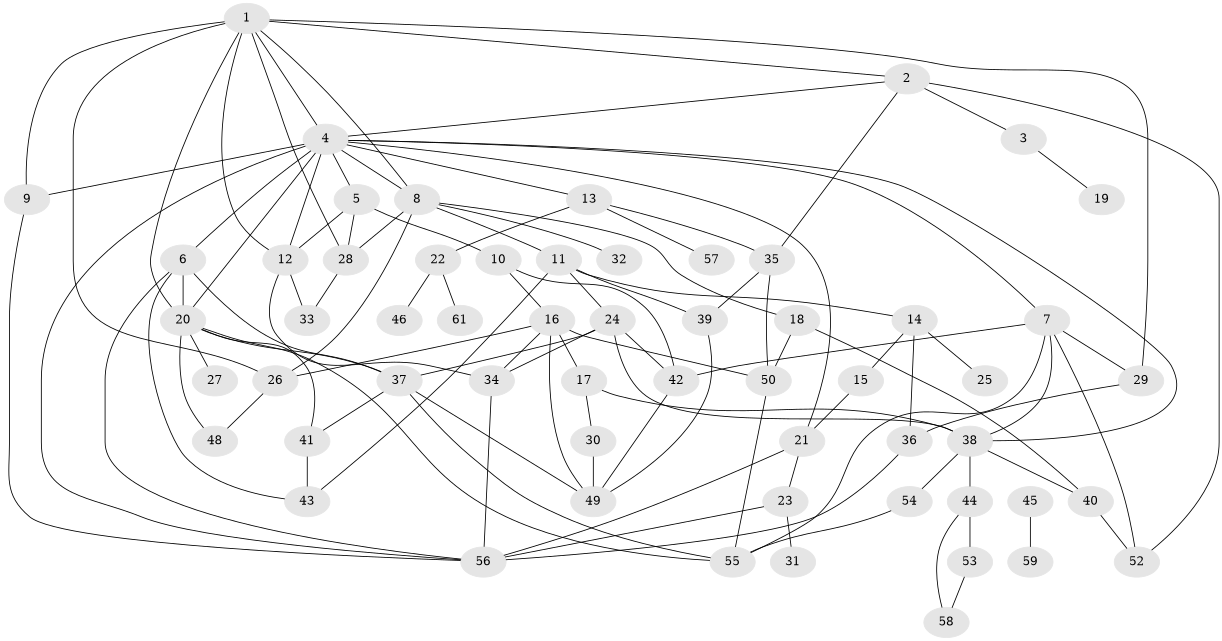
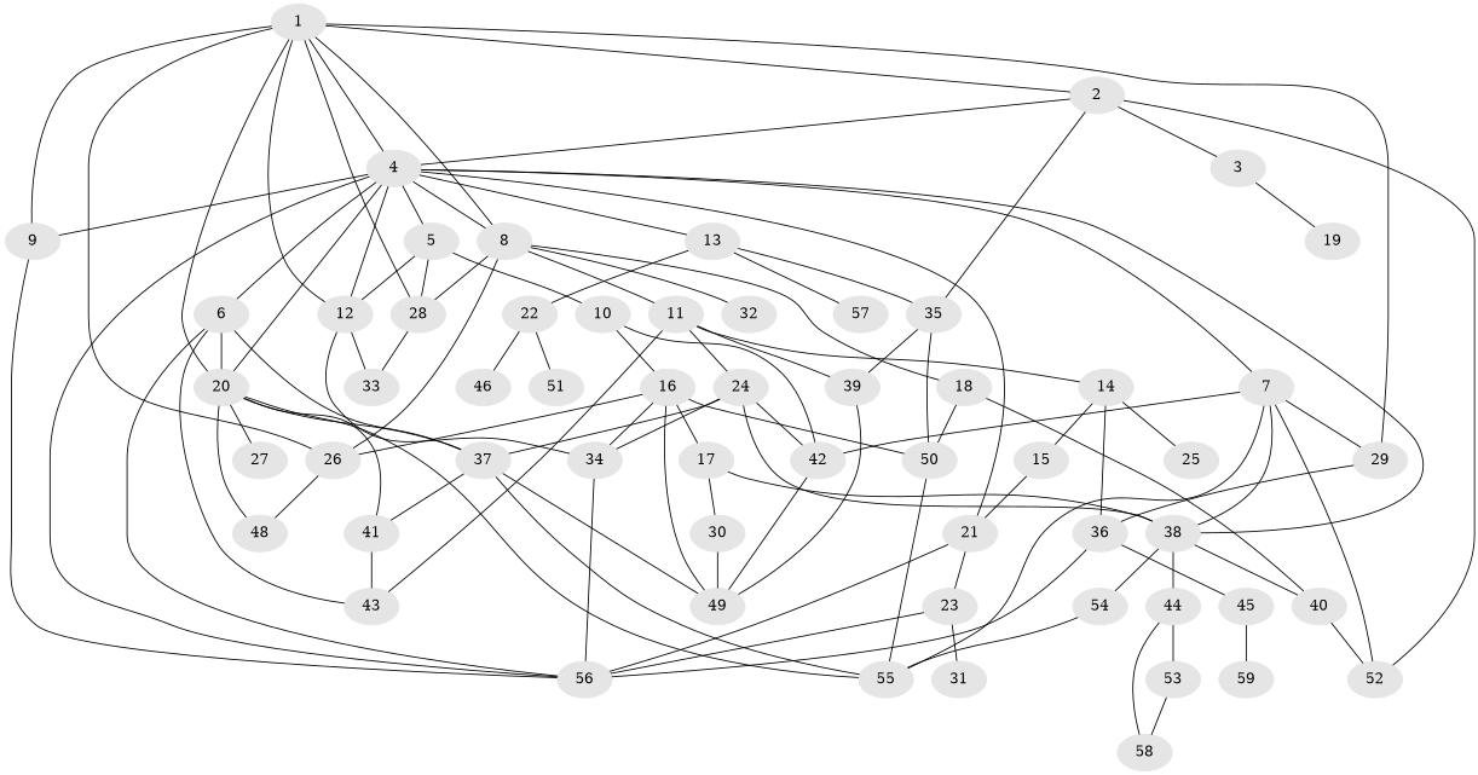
  graph {
    node [color=gray90 style=filled]
    edge [weight=1.0]
    1
    2
    4
    8
    9
    12
    20
    26
    28
    29
    3
    35
    52
    5
    6
    7
    13
    21
    38
    56
    11
    18
    32
    33
    34
    37
    55
    27
    41
    48
    36
    19
    39
    50
    10
    43
    42
    22
    57
    23
    40
    44
    54
    16
    49
    14
    24
    17
    15
    25
    46
-   51 [label=61]
+   51
    45
    30
    31
    59
    53
    58
    1 -- 2
    1 -- 4
    1 -- 8
    1 -- 9
    1 -- 12
    1 -- 20
    1 -- 26
    1 -- 28
    1 -- 29
    2 -- 4
    2 -- 3
    2 -- 35
    2 -- 52
    4 -- 8
    4 -- 9
    4 -- 12
    4 -- 20
    4 -- 5
    4 -- 6 [weight=2.0]
    4 -- 7
    4 -- 13
    4 -- 21
    4 -- 38
    4 -- 56
    8 -- 26
    8 -- 28
    8 -- 11
    8 -- 18
    8 -- 32
    9 -- 56
    12 -- 33
    12 -- 34
    20 -- 37
    20 -- 55
    20 -- 27
    20 -- 41
    20 -- 48
    26 -- 48
    28 -- 33
    29 -- 36
    3 -- 19
    35 -- 39
    35 -- 50
    5 -- 12
    5 -- 28
    5 -- 10
    6 -- 20
    6 -- 56
    6 -- 37
    6 -- 43
    7 -- 29
    7 -- 52
    7 -- 38
    7 -- 55
    7 -- 42
    13 -- 35
    13 -- 22
    13 -- 57
    21 -- 56
    21 -- 23
    38 -- 40
    38 -- 44 [weight=2.0]
    38 -- 54
    11 -- 39
    11 -- 43
    11 -- 14
    11 -- 24
    18 -- 50
    18 -- 40
    34 -- 56
    37 -- 55
    37 -- 41
    37 -- 49
    41 -- 43
    36 -- 56
+   36 -- 45
    39 -- 49
    50 -- 55
    10 -- 42
    10 -- 16
    42 -- 49
    22 -- 46
    22 -- 51
    23 -- 56
    23 -- 31
    40 -- 52
    44 -- 53
    44 -- 58
    54 -- 55
    16 -- 26
    16 -- 34
    16 -- 50
    16 -- 49
    16 -- 17
    14 -- 36
    14 -- 15
    14 -- 25
    24 -- 38
    24 -- 34
    24 -- 37
    24 -- 42
    17 -- 38
    17 -- 30
    15 -- 21
    45 -- 59
    30 -- 49
    53 -- 58
  }
